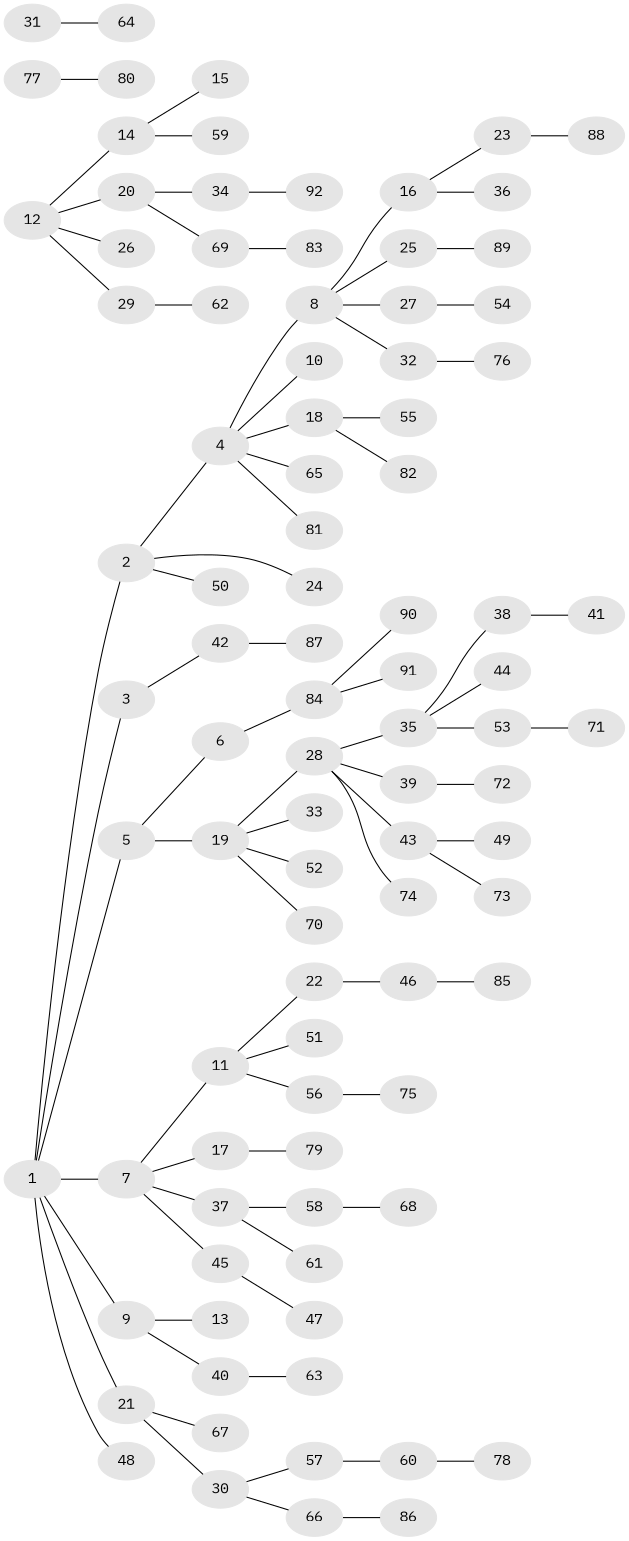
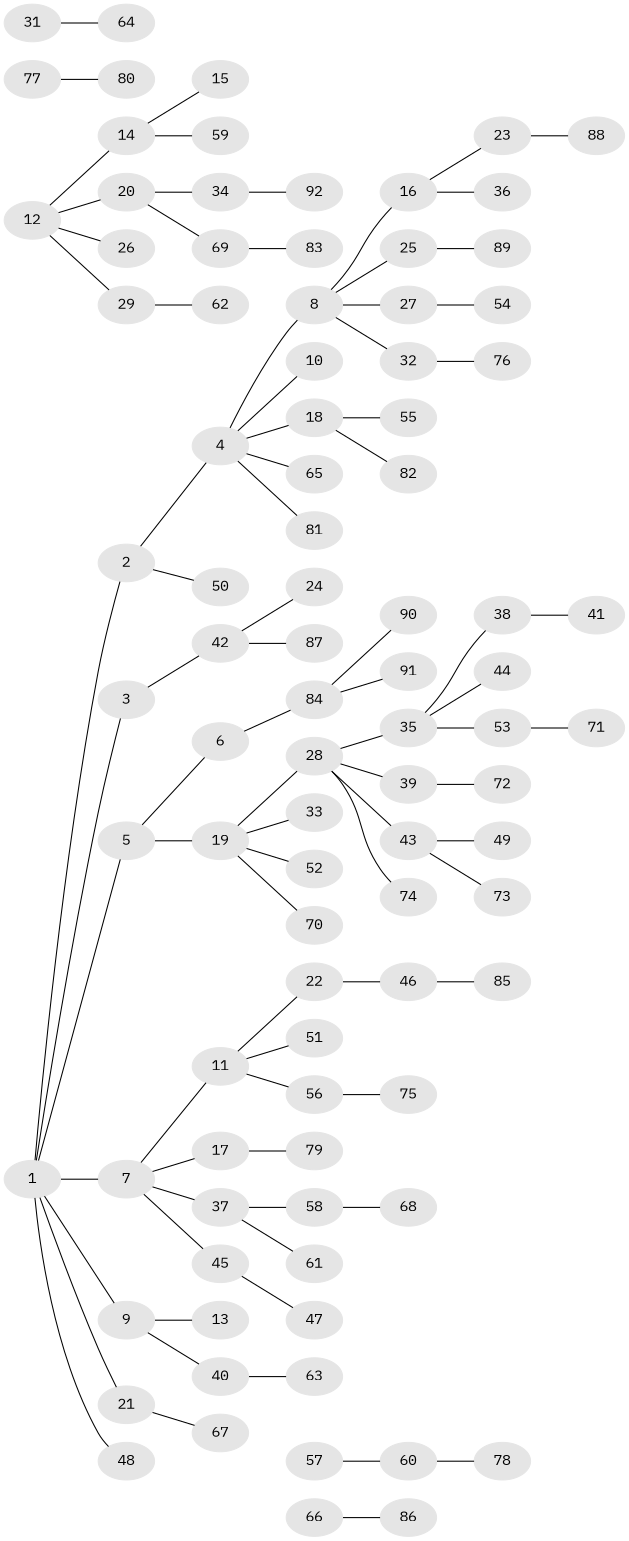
  graph {
    fontname="IBM Plex Mono"
    rankdir=LR
    node [color=gray90 fontname="IBM Plex Mono" style=filled]
    edge [fontname="IBM Plex Mono"]
    1
    2
    3
    5
    7
    9
    21
    48
    4
    24
    50
    42
    6
    19
    11
    17
    37
    45
    13
    40
    67
-   30
    8
    10
    18
    65
    81
    87
    16
    25
    27
    32
    12
    14
    20
    26
    29
    55
    82
    84
    28
    33
    52
    70
    77
    80
    90
    91
    22
    51
    56
    79
    58
    61
    47
    23
    36
    89
    54
    76
    63
    46
    75
    15
    59
    34
    69
    62
    88
    31
    64
    35
    39
    43
    74
    92
    83
    57
    66
    85
    38
    44
    53
    72
    49
    73
    60
    86
    41
    71
    68
    78
    1 -- 2
    1 -- 3
    1 -- 5
    1 -- 7
    1 -- 9
    1 -- 21
    1 -- 48
    2 -- 4
-   2 -- 24
+   42 -- 24
    2 -- 50
    3 -- 42
    5 -- 6
    5 -- 19
    7 -- 11
    7 -- 17
    7 -- 37
    7 -- 45
    9 -- 13
    9 -- 40
    21 -- 67
-   21 -- 30
    4 -- 8
    4 -- 10
    4 -- 18
    4 -- 65
    4 -- 81
    42 -- 87
    6 -- 84
    19 -- 28
    19 -- 33
    19 -- 52
    19 -- 70
    11 -- 22
    11 -- 51
    11 -- 56
    17 -- 79
    37 -- 58
    37 -- 61
    45 -- 47
    40 -- 63
-   30 -- 57
-   30 -- 66
    8 -- 16
    8 -- 25
    8 -- 27
    8 -- 32
    18 -- 55
    18 -- 82
    16 -- 23
    16 -- 36
    25 -- 89
    27 -- 54
    32 -- 76
    12 -- 14
    12 -- 20
    12 -- 26
    12 -- 29
    14 -- 15
    14 -- 59
    20 -- 34
    20 -- 69
    29 -- 62
    84 -- 90
    84 -- 91
    28 -- 35
    28 -- 39
    28 -- 43
    28 -- 74
    77 -- 80
    22 -- 46
    56 -- 75
    58 -- 68
    23 -- 88
    46 -- 85
    34 -- 92
    69 -- 83
    31 -- 64
    35 -- 38
    35 -- 44
    35 -- 53
    39 -- 72
    43 -- 49
    43 -- 73
    57 -- 60
    66 -- 86
    38 -- 41
    53 -- 71
    60 -- 78
  }
